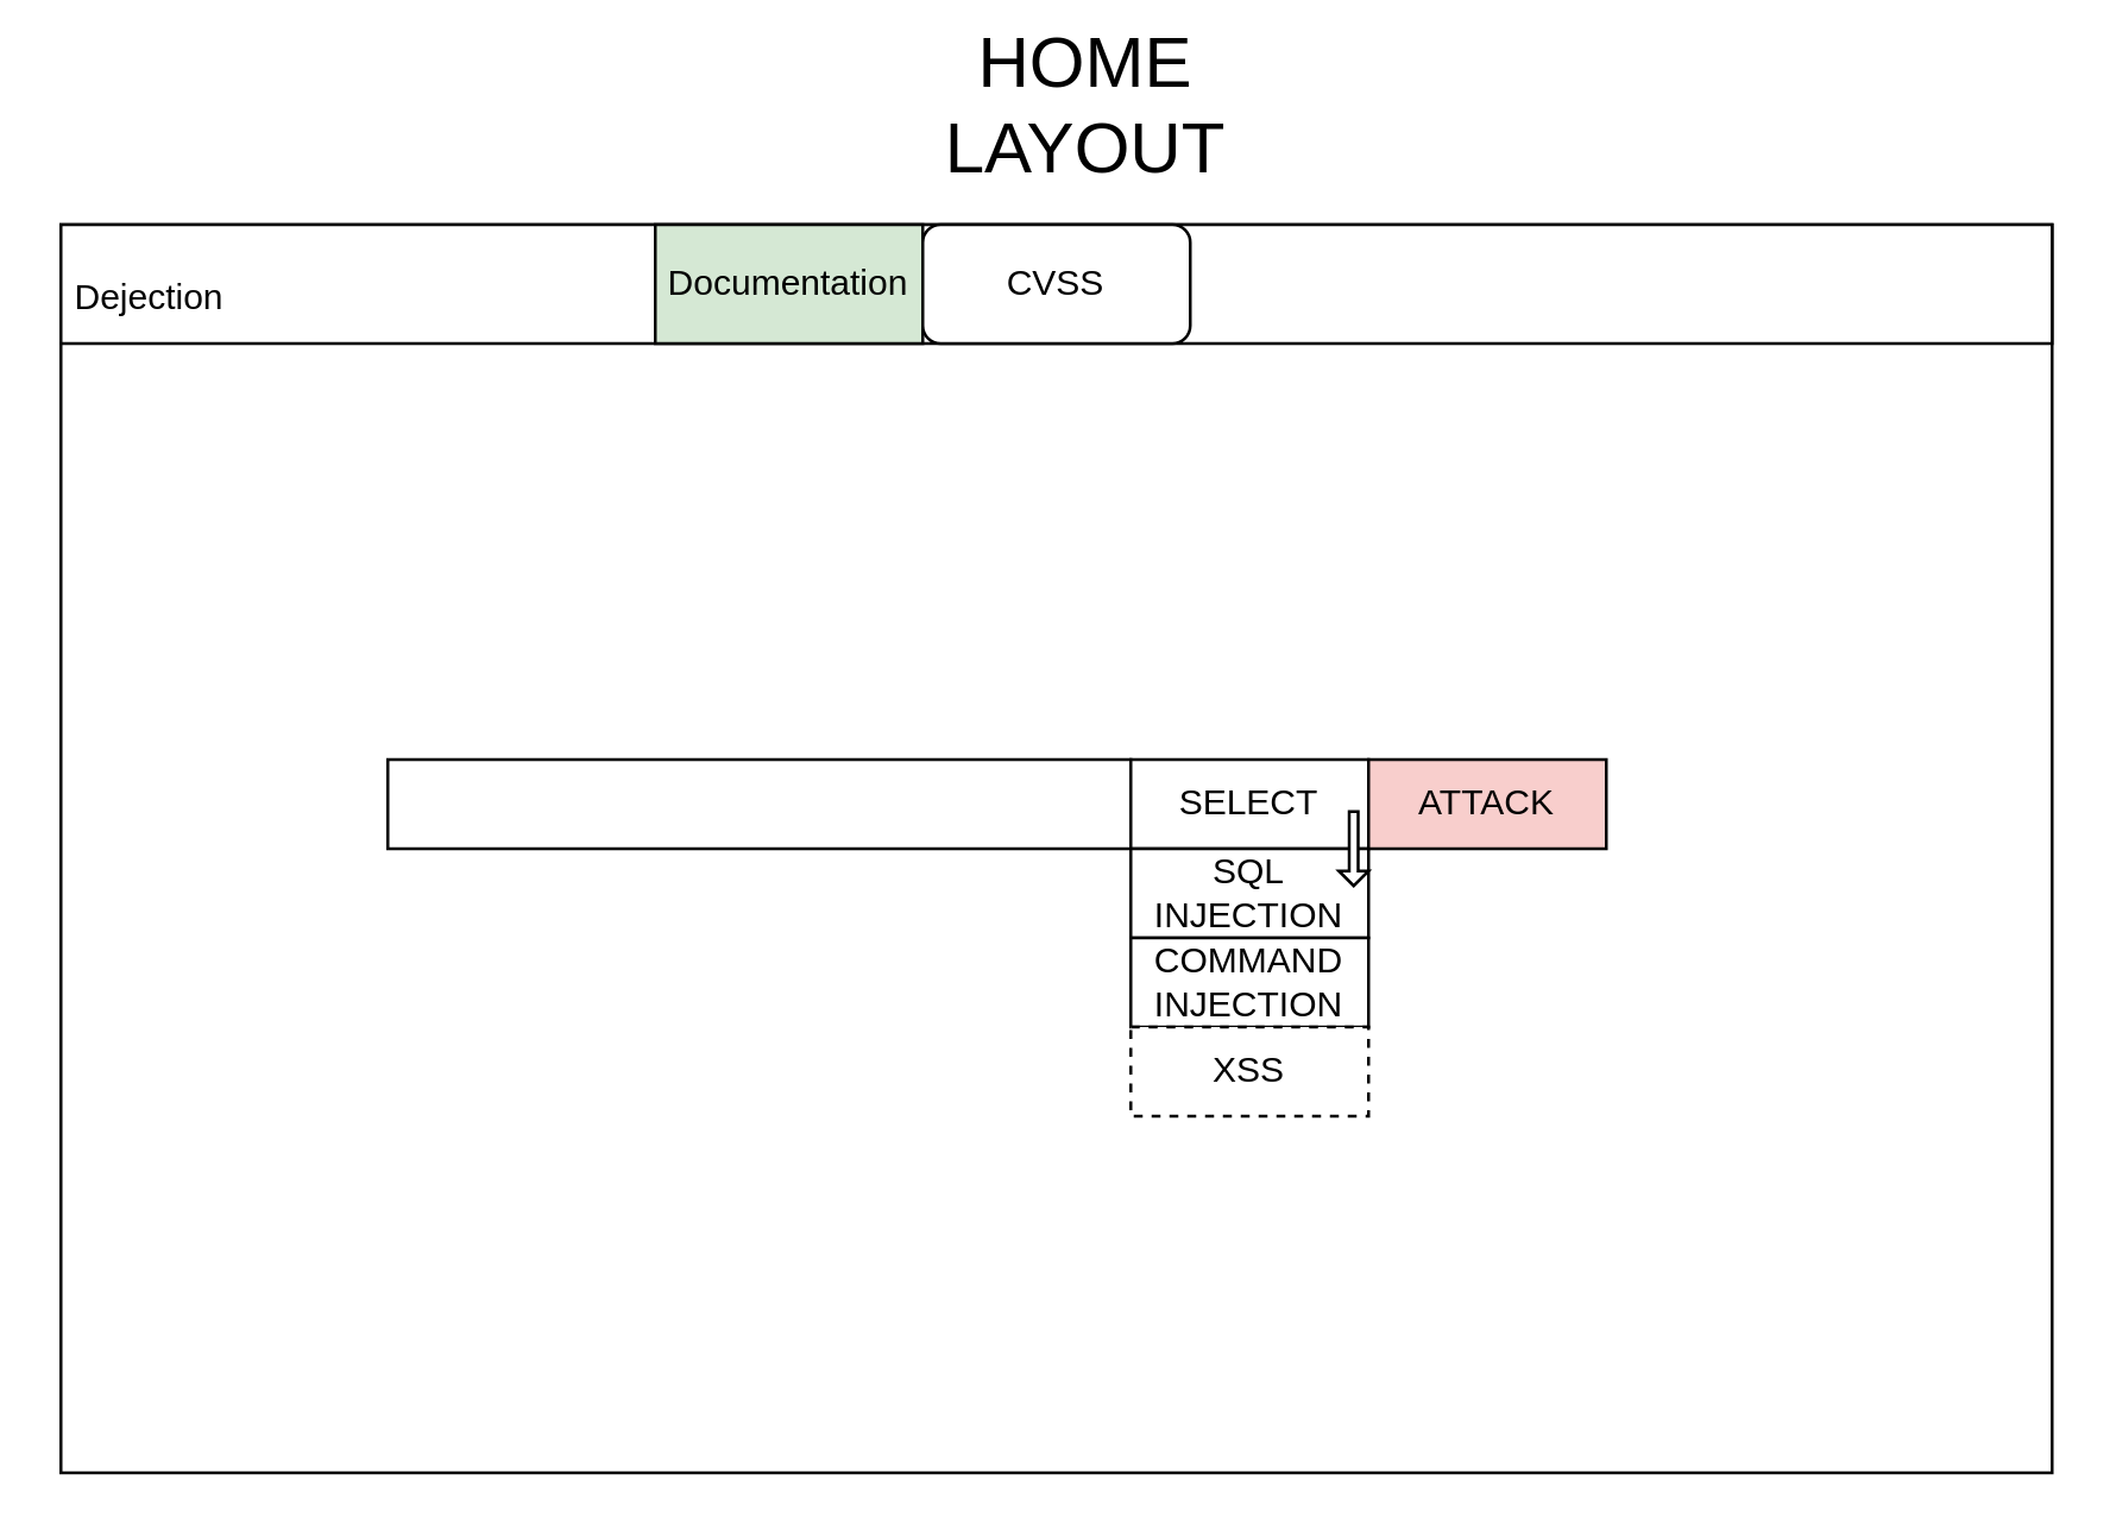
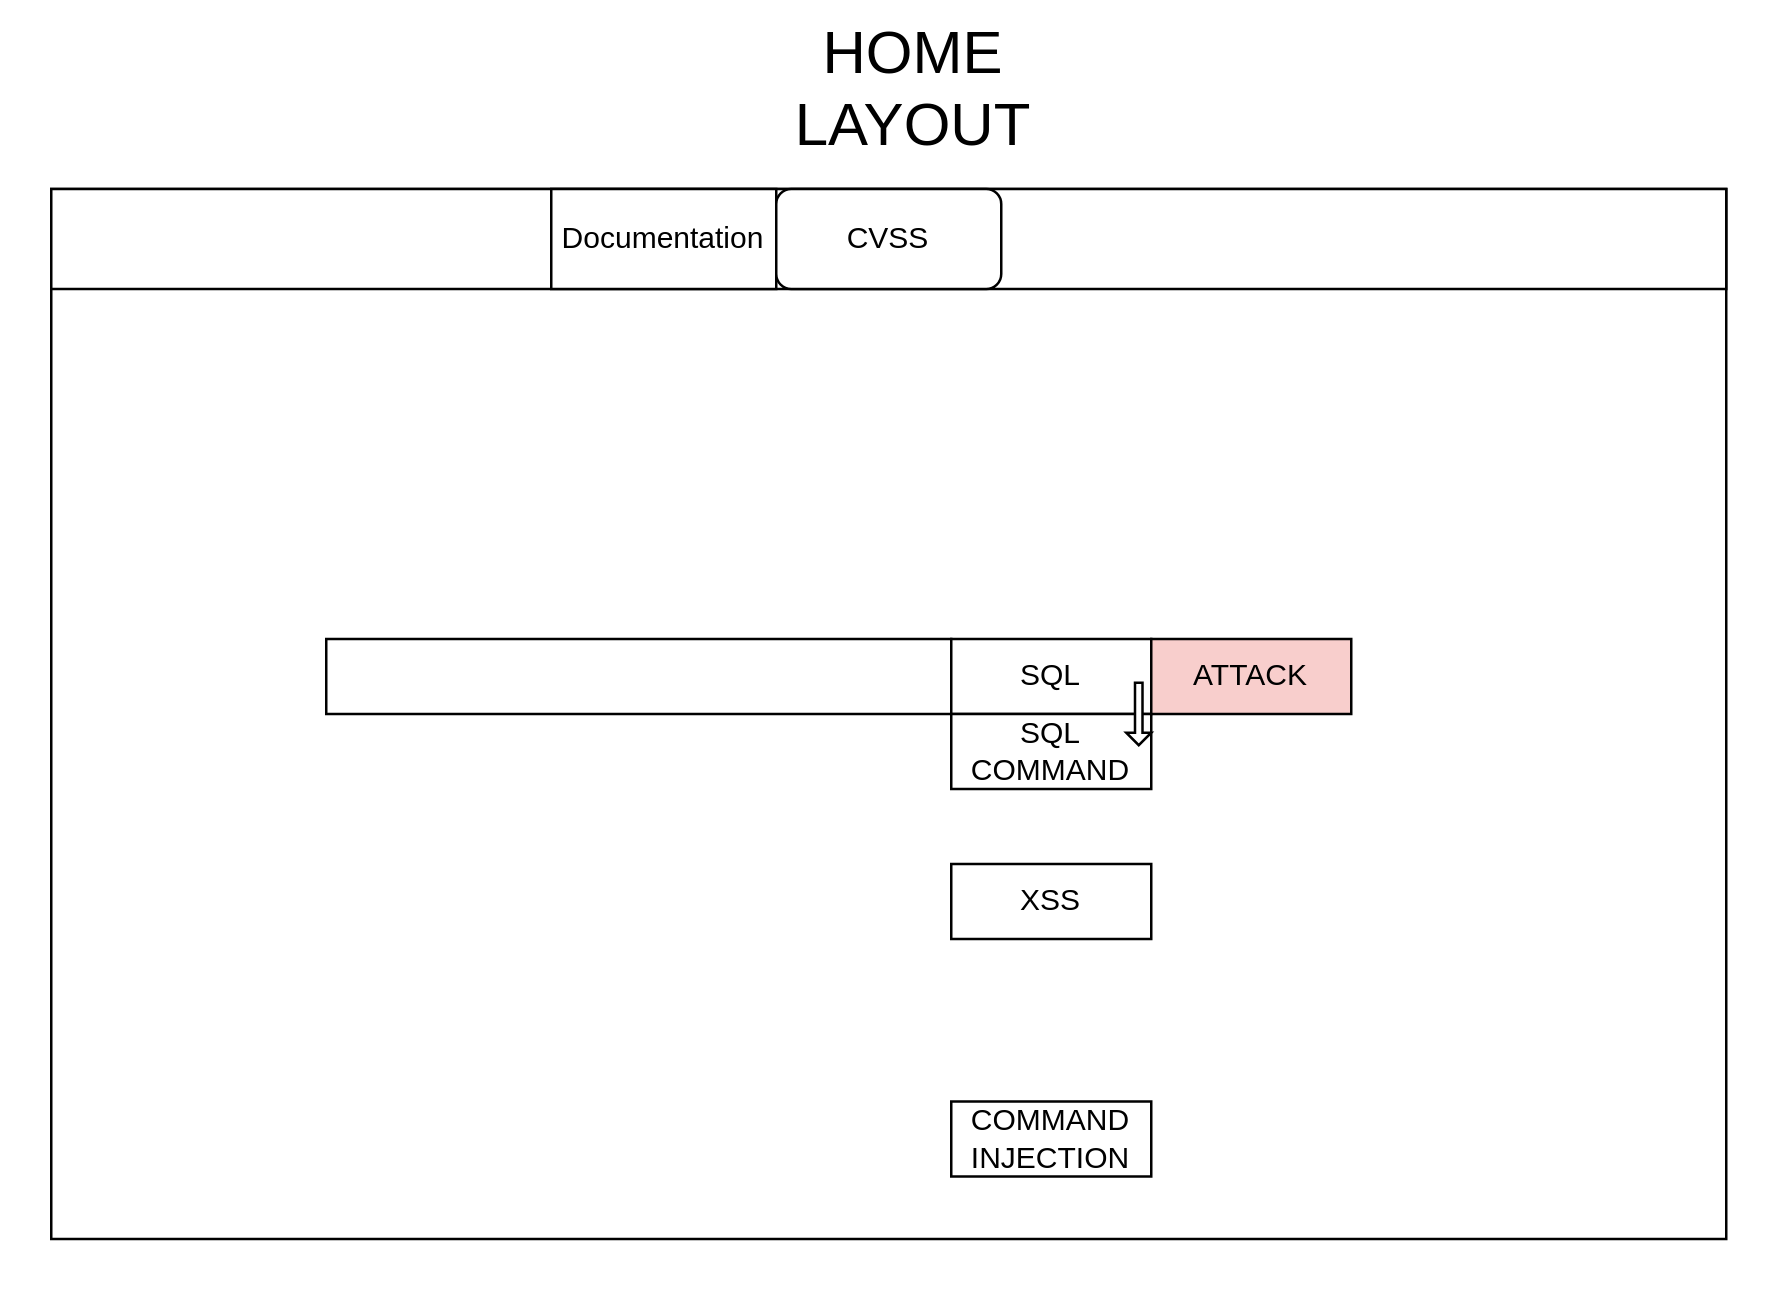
  <mxCell id="0" />
  <mxCell id="1" parent="0" />
  <mxCell id="2" value="" style="rounded=0;whiteSpace=wrap;html=1;" vertex="1" parent="1"><mxGeometry x="20" y="75" width="670" height="420" as="geometry" /></mxCell>
  <mxCell id="3" value="" style="rounded=0;whiteSpace=wrap;html=1;" vertex="1" parent="1"><mxGeometry x="20" y="75" width="670" height="40" as="geometry" /></mxCell>
- <mxCell id="4" value="Dejection" style="text;html=1;strokeColor=none;fillColor=none;align=center;verticalAlign=middle;whiteSpace=wrap;rounded=0;" vertex="1" parent="1"><mxGeometry x="20" y="85" width="60" height="30" as="geometry" /></mxCell>
- <mxCell id="5" value="Documentation" style="rounded=0;whiteSpace=wrap;html=1;fillColor=#d5e8d4;" vertex="1" parent="1"><mxGeometry x="220" y="75" width="90" height="40" as="geometry" /></mxCell>
+ <mxCell id="5" value="Documentation" style="rounded=0;whiteSpace=wrap;html=1;" vertex="1" parent="1"><mxGeometry x="220" y="75" width="90" height="40" as="geometry" /></mxCell>
  <mxCell id="6" value="CVSS" style="whiteSpace=wrap;html=1;rounded=1;" vertex="1" parent="1"><mxGeometry x="310" y="75" width="90" height="40" as="geometry" /></mxCell>
  <mxCell id="7" value="" style="rounded=0;whiteSpace=wrap;html=1;" vertex="1" parent="1"><mxGeometry x="130" y="255" width="250" height="30" as="geometry" /></mxCell>
- <mxCell id="8" value="SELECT" style="rounded=0;whiteSpace=wrap;html=1;" vertex="1" parent="1"><mxGeometry x="380" y="255" width="80" height="30" as="geometry" /></mxCell>
- <mxCell id="9" value="SQL INJECTION" style="rounded=0;whiteSpace=wrap;html=1;" vertex="1" parent="1"><mxGeometry x="380" y="285" width="80" height="30" as="geometry" /></mxCell>
- <mxCell id="10" value="COMMAND INJECTION" style="rounded=0;whiteSpace=wrap;html=1;" vertex="1" parent="1"><mxGeometry x="380" y="315" width="80" height="30" as="geometry" /></mxCell>
- <mxCell id="11" value="XSS" style="rounded=0;whiteSpace=wrap;html=1;dashed=1;" vertex="1" parent="1"><mxGeometry x="380" y="345" width="80" height="30" as="geometry" /></mxCell>
+ <mxCell id="8" value="SQL" style="rounded=0;whiteSpace=wrap;html=1;" vertex="1" parent="1"><mxGeometry x="380" y="255" width="80" height="30" as="geometry" /></mxCell>
+ <mxCell id="9" value="SQL COMMAND" style="rounded=0;whiteSpace=wrap;html=1;" vertex="1" parent="1"><mxGeometry x="380" y="285" width="80" height="30" as="geometry" /></mxCell>
+ <mxCell id="10" value="COMMAND INJECTION" style="rounded=0;whiteSpace=wrap;html=1;" vertex="1" parent="1"><mxGeometry x="380" y="440" width="80" height="30" as="geometry" /></mxCell>
+ <mxCell id="11" value="XSS" style="rounded=0;whiteSpace=wrap;html=1;" vertex="1" parent="1"><mxGeometry x="380" y="345" width="80" height="30" as="geometry" /></mxCell>
  <mxCell id="12" value="ATTACK" style="rounded=0;whiteSpace=wrap;html=1;fillColor=#f8cecc;" vertex="1" parent="1"><mxGeometry x="460" y="255" width="80" height="30" as="geometry" /></mxCell>
  <mxCell id="13" value="" style="shape=singleArrow;direction=south;whiteSpace=wrap;html=1;" vertex="1" parent="1"><mxGeometry x="450" y="272.5" width="10" height="25" as="geometry" /></mxCell>
  <mxCell id="14" value="&lt;font style=&quot;font-size: 24px;&quot;&gt;HOME LAYOUT&lt;br&gt;&lt;/font&gt;" style="text;html=1;strokeColor=none;fillColor=none;align=center;verticalAlign=middle;whiteSpace=wrap;rounded=0;" vertex="1" parent="1"><mxGeometry x="305" y="20" width="120" height="30" as="geometry" /></mxCell>
